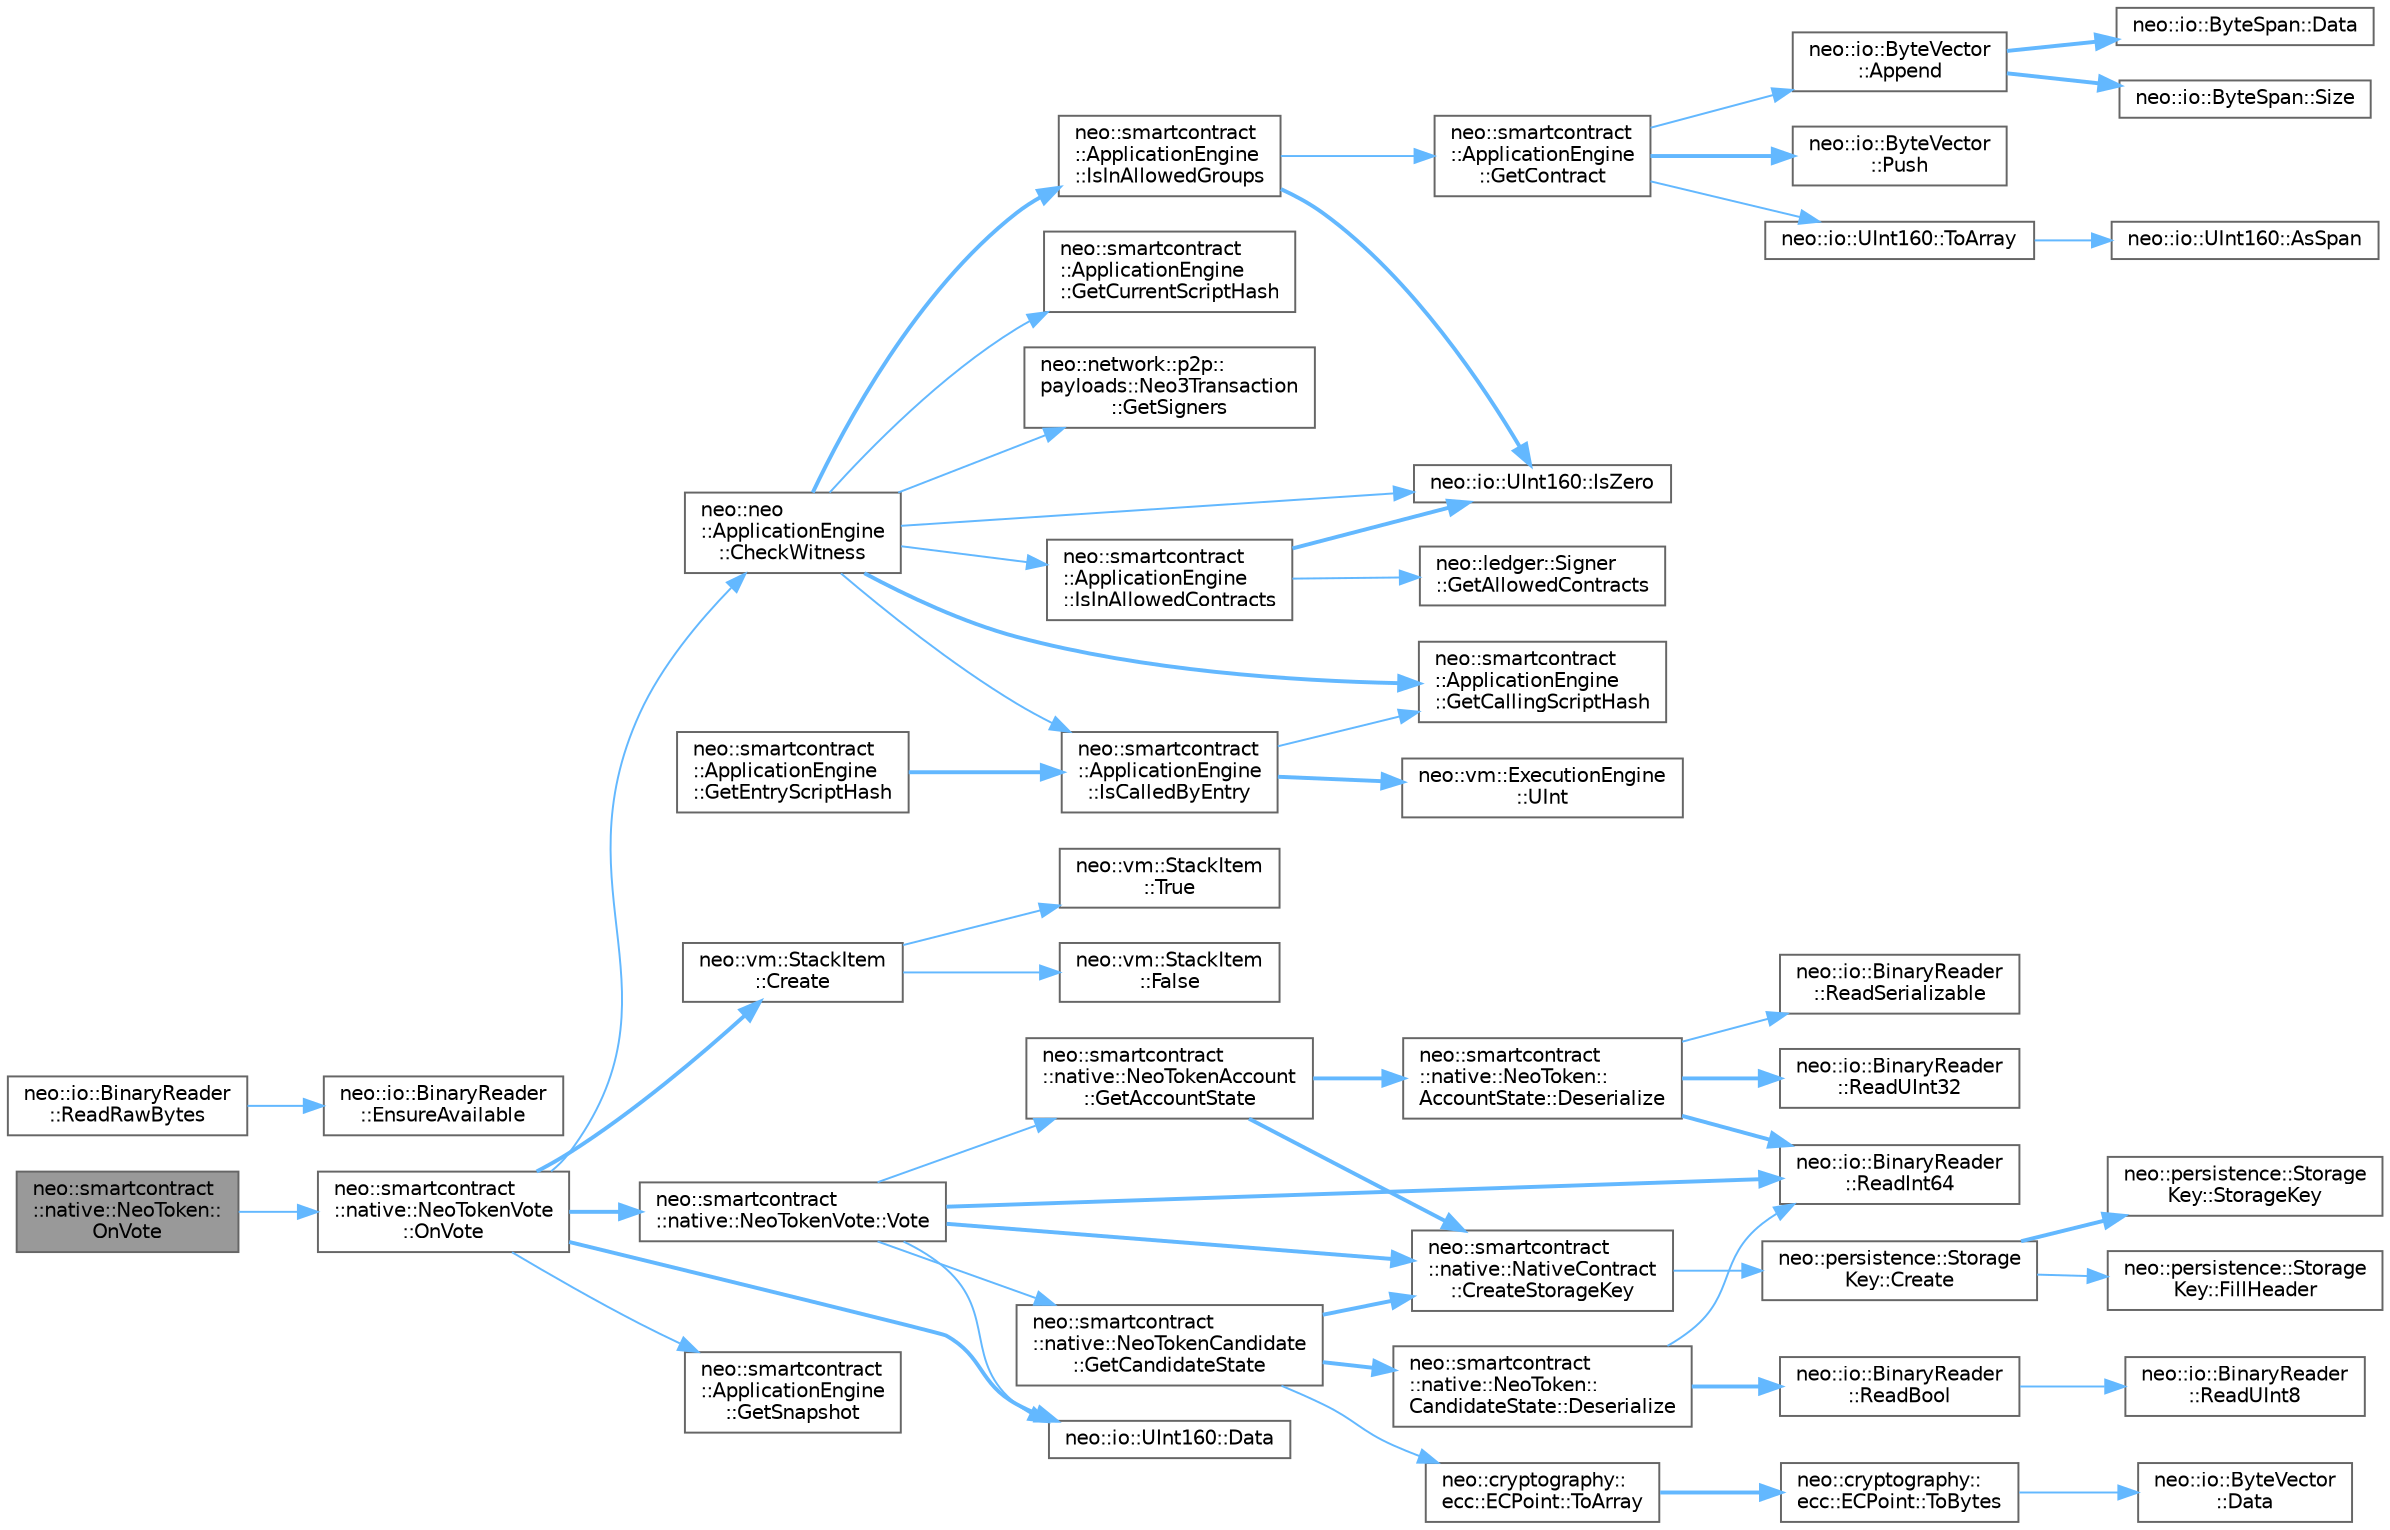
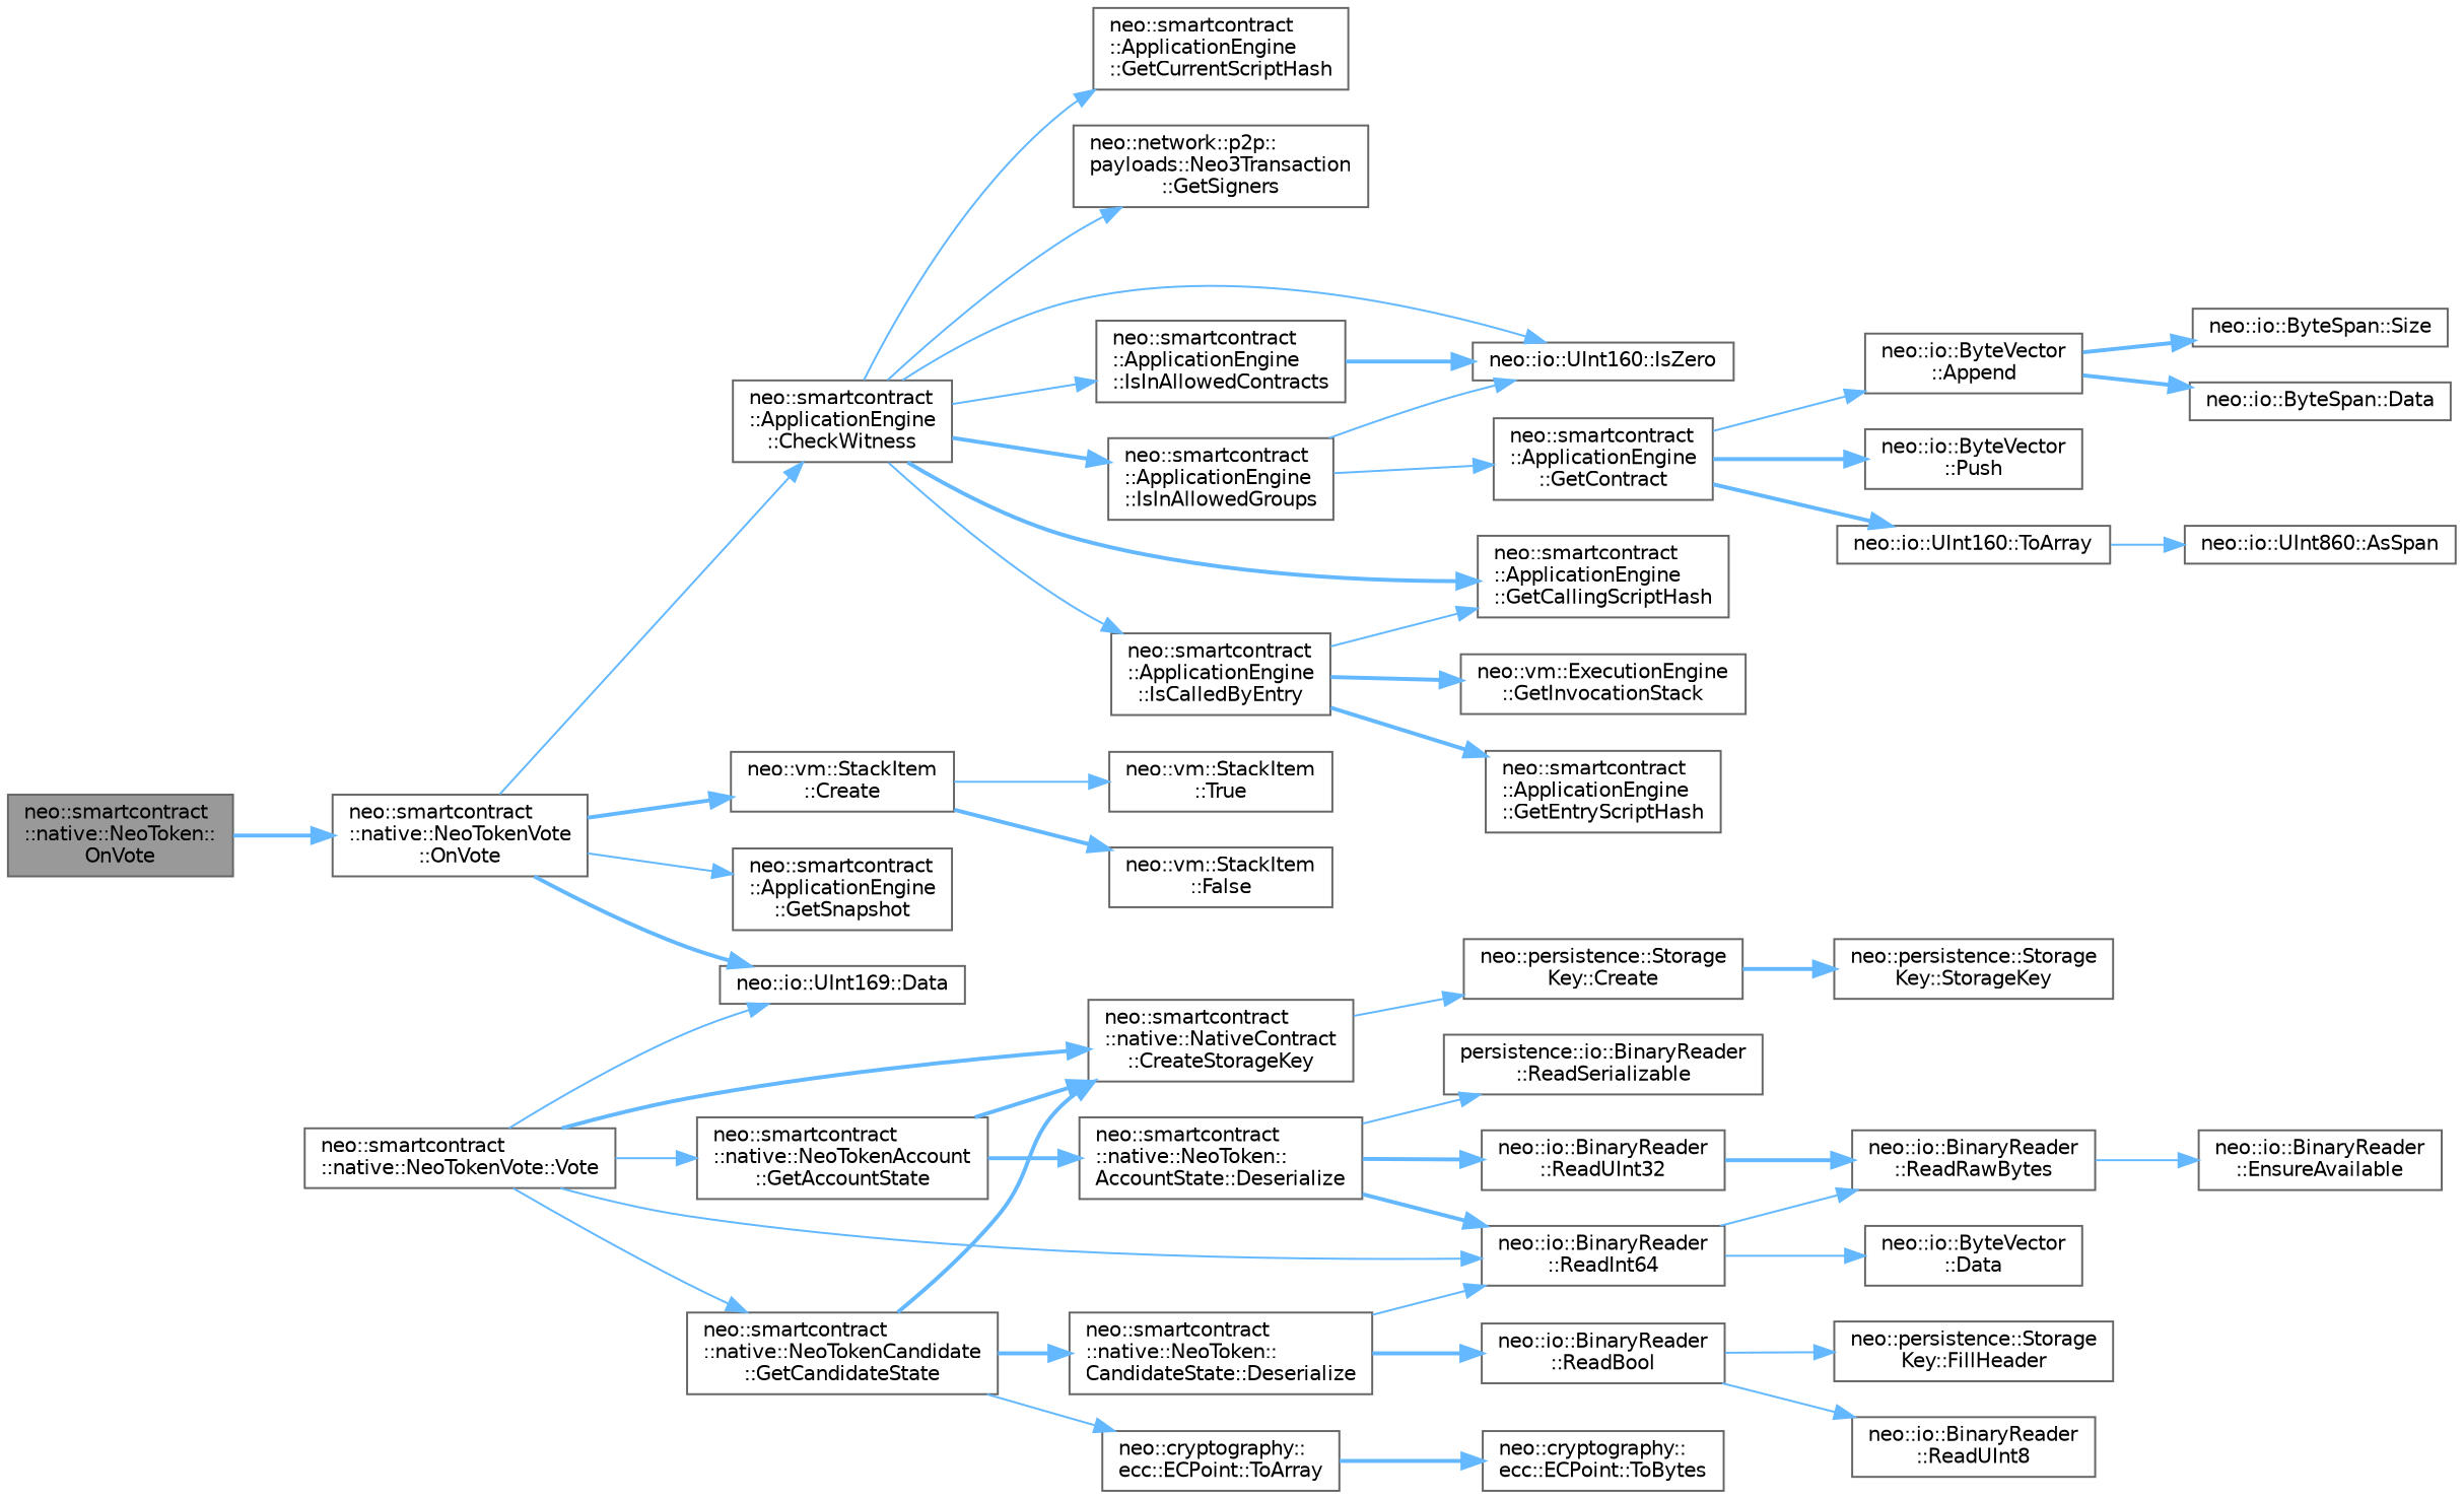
  digraph {
    rankdir=LR
    node [color=grey40 fillcolor=white fontname=Helvetica fontsize=10 shape=box style=filled]
    edge [color=steelblue1 fontname=Helvetica fontsize=10 labelfontname=Helvetica labelfontsize=10 style=solid]
    n1 [color=gray40 fillcolor=grey60 fontcolor=black height=0.2 label="neo::smartcontract\l::native::NeoToken::\lOnVote" width=0.4]
    n2 [height=0.2 label="neo::smartcontract\l::native::NeoTokenVote\l::OnVote" width=0.4]
-   n3 [height=0.2 label="neo::neo\l::ApplicationEngine\l::CheckWitness" width=0.4]
+   n3 [height=0.2 label="neo::smartcontract\l::ApplicationEngine\l::CheckWitness" width=0.4]
    n4 [height=0.2 label="neo::vm::StackItem\l::Create" width=0.4]
-   n5 [height=0.2 label="neo::io::UInt160::Data" width=0.4]
+   n5 [height=0.2 label="neo::io::UInt169::Data" width=0.4]
    n6 [height=0.2 label="neo::smartcontract\l::ApplicationEngine\l::GetSnapshot" width=0.4]
    n7 [height=0.2 label="neo::smartcontract\l::native::NeoTokenVote::Vote" width=0.4]
    n8 [height=0.2 label="neo::smartcontract\l::ApplicationEngine\l::GetCallingScriptHash" width=0.4]
    n9 [height=0.2 label="neo::smartcontract\l::ApplicationEngine\l::GetCurrentScriptHash" width=0.4]
    n10 [height=0.2 label="neo::network::p2p::\lpayloads::Neo3Transaction\l::GetSigners" width=0.4]
    n11 [height=0.2 label="neo::smartcontract\l::ApplicationEngine\l::IsCalledByEntry" width=0.4]
    n12 [height=0.2 label="neo::smartcontract\l::ApplicationEngine\l::IsInAllowedContracts" width=0.4]
    n13 [height=0.2 label="neo::io::UInt160::IsZero" width=0.4]
    n14 [height=0.2 label="neo::smartcontract\l::ApplicationEngine\l::IsInAllowedGroups" width=0.4]
    n15 [height=0.2 label="neo::vm::StackItem\l::False" width=0.4]
    n16 [height=0.2 label="neo::vm::StackItem\l::True" width=0.4]
    n17 [height=0.2 label="neo::smartcontract\l::native::NativeContract\l::CreateStorageKey" width=0.4]
    n18 [height=0.2 label="neo::smartcontract\l::native::NeoTokenAccount\l::GetAccountState" width=0.4]
    n19 [height=0.2 label="neo::io::BinaryReader\l::ReadInt64" width=0.4]
    n20 [height=0.2 label="neo::smartcontract\l::native::NeoTokenCandidate\l::GetCandidateState" width=0.4]
    n21 [height=0.2 label="neo::smartcontract\l::ApplicationEngine\l::GetEntryScriptHash" width=0.4]
-   n22 [height=0.2 label="neo::vm::ExecutionEngine\l::UInt" width=0.4]
-   n23 [height=0.2 label="neo::ledger::Signer\l::GetAllowedContracts" width=0.4]
+   n22 [height=0.2 label="neo::vm::ExecutionEngine\l::GetInvocationStack" width=0.4]
    n24 [height=0.2 label="neo::smartcontract\l::ApplicationEngine\l::GetContract" width=0.4]
    n25 [height=0.2 label="neo::io::ByteVector\l::Append" width=0.4]
    n26 [height=0.2 label="neo::io::ByteVector\l::Push" width=0.4]
    n27 [height=0.2 label="neo::io::UInt160::ToArray" width=0.4]
    n28 [height=0.2 label="neo::io::ByteSpan::Data" width=0.4]
    n29 [height=0.2 label="neo::io::ByteSpan::Size" width=0.4]
-   n30 [height=0.2 label="neo::io::UInt160::AsSpan" width=0.4]
+   n30 [height=0.2 label="neo::io::UInt860::AsSpan" width=0.4]
    n31 [height=0.2 label="neo::persistence::Storage\lKey::Create" width=0.4]
    n32 [height=0.2 label="neo::smartcontract\l::native::NeoToken::\lAccountState::Deserialize" width=0.4]
    n33 [height=0.2 label="neo::io::BinaryReader\l::ReadRawBytes" width=0.4]
    n34 [height=0.2 label="neo::smartcontract\l::native::NeoToken::\lCandidateState::Deserialize" width=0.4]
    n35 [height=0.2 label="neo::cryptography::\lecc::ECPoint::ToArray" width=0.4]
    n36 [height=0.2 label="neo::persistence::Storage\lKey::FillHeader" width=0.4]
    n37 [height=0.2 label="neo::persistence::Storage\lKey::StorageKey" width=0.4]
-   n38 [height=0.2 label="neo::io::BinaryReader\l::ReadSerializable" width=0.4]
+   n38 [height=0.2 label="persistence::io::BinaryReader\l::ReadSerializable" width=0.4]
    n39 [height=0.2 label="neo::io::BinaryReader\l::ReadUInt32" width=0.4]
    n40 [height=0.2 label="neo::io::BinaryReader\l::EnsureAvailable" width=0.4]
    n41 [height=0.2 label="neo::io::BinaryReader\l::ReadBool" width=0.4]
    n42 [height=0.2 label="neo::cryptography::\lecc::ECPoint::ToBytes" width=0.4]
    n43 [height=0.2 label="neo::io::BinaryReader\l::ReadUInt8" width=0.4]
    n44 [height=0.2 label="neo::io::ByteVector\l::Data" width=0.4]
-   n1 -> n2
+   n1 -> n2 [style=bold]
    n2 -> n3
    n2 -> n4 [style=bold]
    n2 -> n5 [style=bold]
    n2 -> n6
-   n2 -> n7 [style=bold]
    n3 -> n8 [style=bold]
    n3 -> n9
    n3 -> n10
    n3 -> n11
    n3 -> n12
    n3 -> n13
    n3 -> n14 [style=bold]
-   n4 -> n15
+   n4 -> n15 [style=bold]
    n4 -> n16
    n7 -> n5
    n7 -> n17 [style=bold]
    n7 -> n18
-   n7 -> n19 [style=bold]
+   n7 -> n19
    n7 -> n20
    n11 -> n8
-   n21 -> n11 [style=bold]
+   n11 -> n21 [style=bold]
    n11 -> n22 [style=bold]
    n12 -> n13 [style=bold]
-   n12 -> n23
-   n14 -> n13 [style=bold]
+   n14 -> n13
    n14 -> n24
    n17 -> n31
    n18 -> n17 [style=bold]
    n18 -> n32 [style=bold]
+   n19 -> n33
    n20 -> n17 [style=bold]
    n20 -> n34 [style=bold]
    n20 -> n35
    n24 -> n25
    n24 -> n26 [style=bold]
-   n24 -> n27
+   n24 -> n27 [style=bold]
    n25 -> n28 [style=bold]
    n25 -> n29 [style=bold]
    n27 -> n30
-   n31 -> n36
+   n41 -> n36
    n31 -> n37 [style=bold]
    n32 -> n19 [style=bold]
    n32 -> n38
    n32 -> n39 [style=bold]
    n33 -> n40
    n34 -> n19
    n34 -> n41 [style=bold]
    n35 -> n42 [style=bold]
+   n39 -> n33 [style=bold]
    n41 -> n43
-   n42 -> n44
+   n19 -> n44
  }
